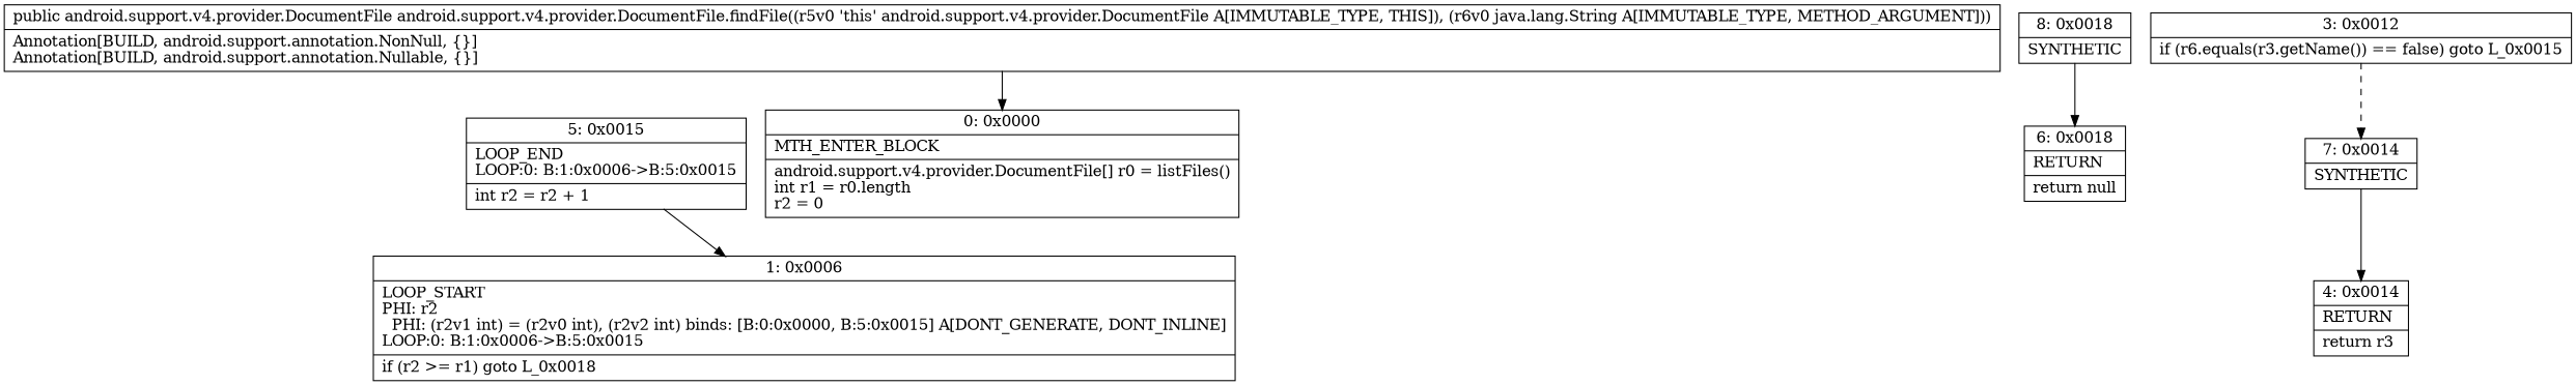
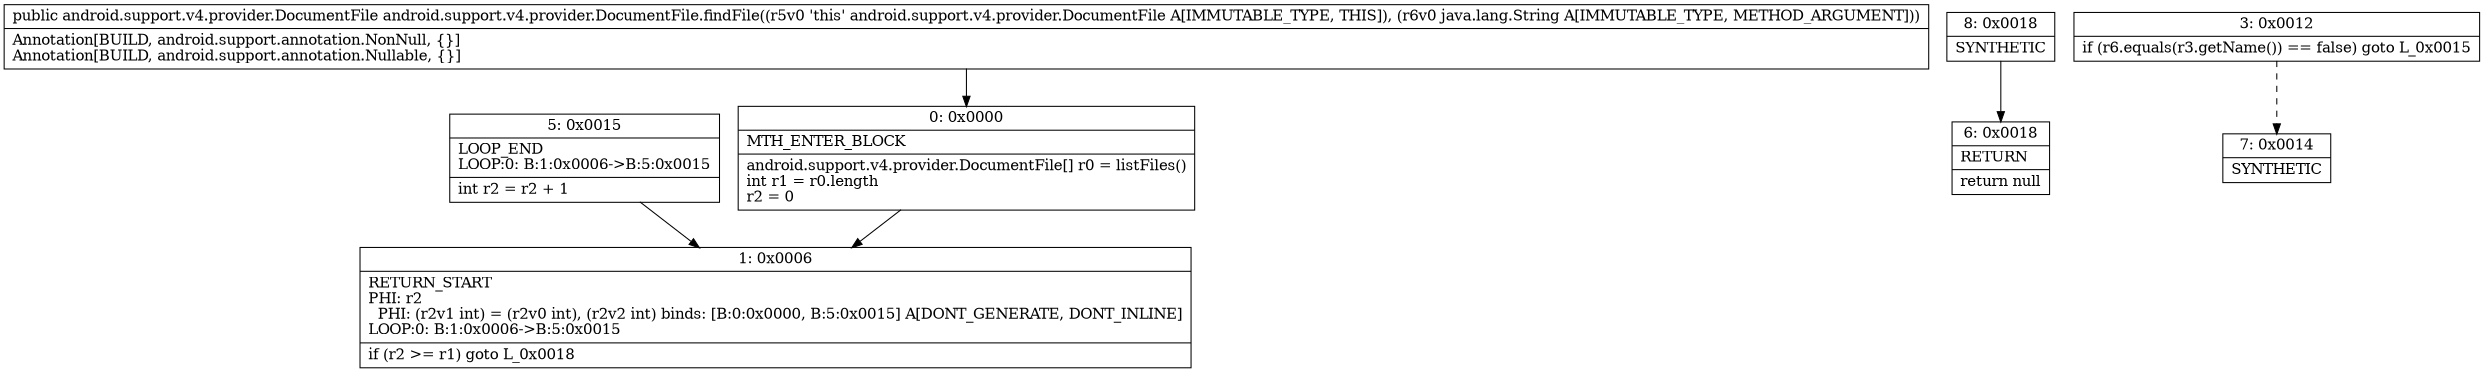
  digraph {
    node [shape=record]
    n1 [label="{0\:\ 0x0000|MTH_ENTER_BLOCK\l|android.support.v4.provider.DocumentFile[] r0 = listFiles()\lint r1 = r0.length\lr2 = 0\l}"]
-   n2 [label="{1\:\ 0x0006|LOOP_START\lPHI: r2 \l  PHI: (r2v1 int) = (r2v0 int), (r2v2 int) binds: [B:0:0x0000, B:5:0x0015] A[DONT_GENERATE, DONT_INLINE]\lLOOP:0: B:1:0x0006\-\>B:5:0x0015\l|if (r2 \>= r1) goto L_0x0018\l}"]
+   n2 [label="{1\:\ 0x0006|RETURN_START\lPHI: r2 \l  PHI: (r2v1 int) = (r2v0 int), (r2v2 int) binds: [B:0:0x0000, B:5:0x0015] A[DONT_GENERATE, DONT_INLINE]\lLOOP:0: B:1:0x0006\-\>B:5:0x0015\l|if (r2 \>= r1) goto L_0x0018\l}"]
    n3 [label="{8\:\ 0x0018|SYNTHETIC\l}"]
    n4 [label="{6\:\ 0x0018|RETURN\l|return null\l}"]
    n5 [label="{3\:\ 0x0012|if (r6.equals(r3.getName()) == false) goto L_0x0015\l}"]
    n6 [label="{7\:\ 0x0014|SYNTHETIC\l}"]
    n7 [label="{5\:\ 0x0015|LOOP_END\lLOOP:0: B:1:0x0006\-\>B:5:0x0015\l|int r2 = r2 + 1\l}"]
-   n8 [label="{4\:\ 0x0014|RETURN\l|return r3\l}"]
    n9 [label="{public android.support.v4.provider.DocumentFile android.support.v4.provider.DocumentFile.findFile((r5v0 'this' android.support.v4.provider.DocumentFile A[IMMUTABLE_TYPE, THIS]), (r6v0 java.lang.String A[IMMUTABLE_TYPE, METHOD_ARGUMENT]))  | Annotation[BUILD, android.support.annotation.NonNull, \{\}]\lAnnotation[BUILD, android.support.annotation.Nullable, \{\}]\l}"]
+   n1 -> n2
    n3 -> n4
    n5 -> n6 [style=dashed]
-   n6 -> n8
    n7 -> n2
    n9 -> n1
  }
